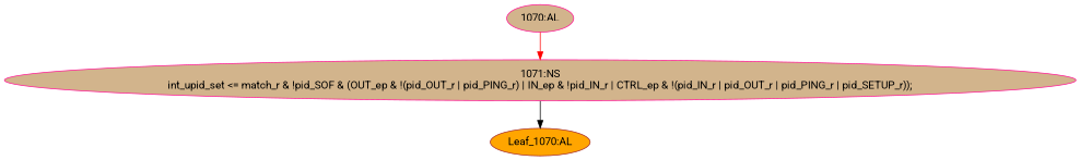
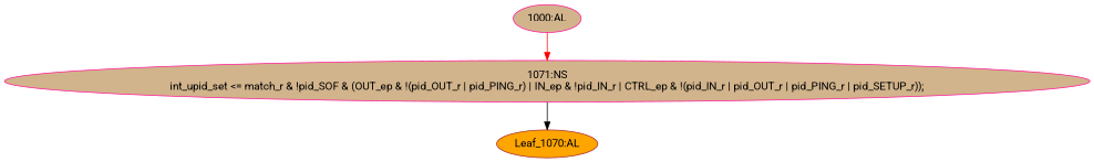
  strict digraph {
    fontname=Roboto
    node [fillcolor=tan style=filled color=deeppink fontname=Roboto]
    edge [cond="[]" lineno=None fontname=Roboto]
    n1 [ast="<pyverilog.vparser.ast.NonblockingSubstitution object at 0x7fae5e1d64d0>" label="1071:NS\nint_upid_set <= match_r & !pid_SOF & (OUT_ep & !(pid_OUT_r | pid_PING_r) | IN_ep & !pid_IN_r | CTRL_ep & !(pid_IN_r | pid_OUT_r | pid_PING_r | pid_SETUP_r));" statements="[<pyverilog.vparser.ast.NonblockingSubstitution object at 0x7fae5e1d64d0>]" typ=NonblockingSubstitution]
    n2 [def_var="['int_upid_set']" label="Leaf_1070:AL" fillcolor=orange color=brown]
-   n3 [ast="<pyverilog.vparser.ast.Always object at 0x7fae5e1d6cd0>" clk_sens=True label="1070:AL" sens="['clk']" statements="[]" typ=Always use_var="['pid_SOF', 'CTRL_ep', 'pid_OUT_r', 'pid_IN_r', 'pid_PING_r', 'pid_SETUP_r', 'OUT_ep', 'IN_ep', 'match_r']"]
+   n3 [ast="<pyverilog.vparser.ast.Always object at 0x7fae5e1d6cd0>" clk_sens=True label="1000:AL" sens="['clk']" statements="[]" typ=Always use_var="['pid_SOF', 'CTRL_ep', 'pid_OUT_r', 'pid_IN_r', 'pid_PING_r', 'pid_SETUP_r', 'OUT_ep', 'IN_ep', 'match_r']"]
    n1 -> n2 [color=black]
    n3 -> n1 [color=red]
  }
